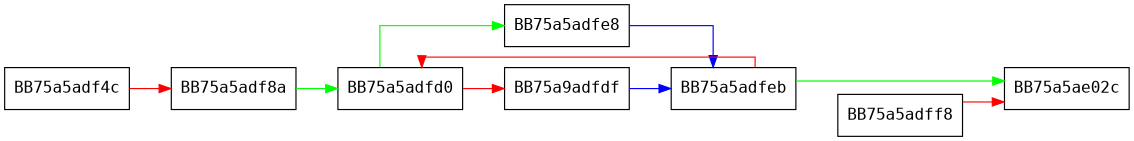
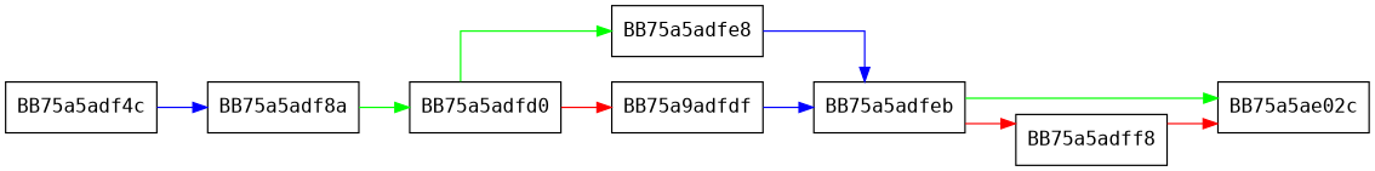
  digraph {
    fontname="DejaVu Sans Mono"
    rankdir=LR
    splines=ortho
    node [fontname="DejaVu Sans Mono" shape=box]
    edge [color=red fontname="DejaVu Sans Mono"]
    BB75a5adf4c
    BB75a5adf8a
    BB75a5adfd0
    BB75a5adfe8
    n5 [label=BB75a9adfdf]
    BB75a5adfeb
    BB75a5ae02c
    BB75a5adff8
-   BB75a5adf4c -> BB75a5adf8a
+   BB75a5adf4c -> BB75a5adf8a [color=blue]
    BB75a5adf8a -> BB75a5adfd0 [color=green]
    BB75a5adfd0 -> BB75a5adfe8 [color=green]
    BB75a5adfd0 -> n5
    BB75a5adfe8 -> BB75a5adfeb [color=blue]
    n5 -> BB75a5adfeb [color=blue]
    BB75a5adfeb -> BB75a5ae02c [color=green]
-   BB75a5adfeb -> BB75a5adfd0
+   BB75a5adfeb -> BB75a5adff8
    BB75a5adff8 -> BB75a5ae02c
  }
